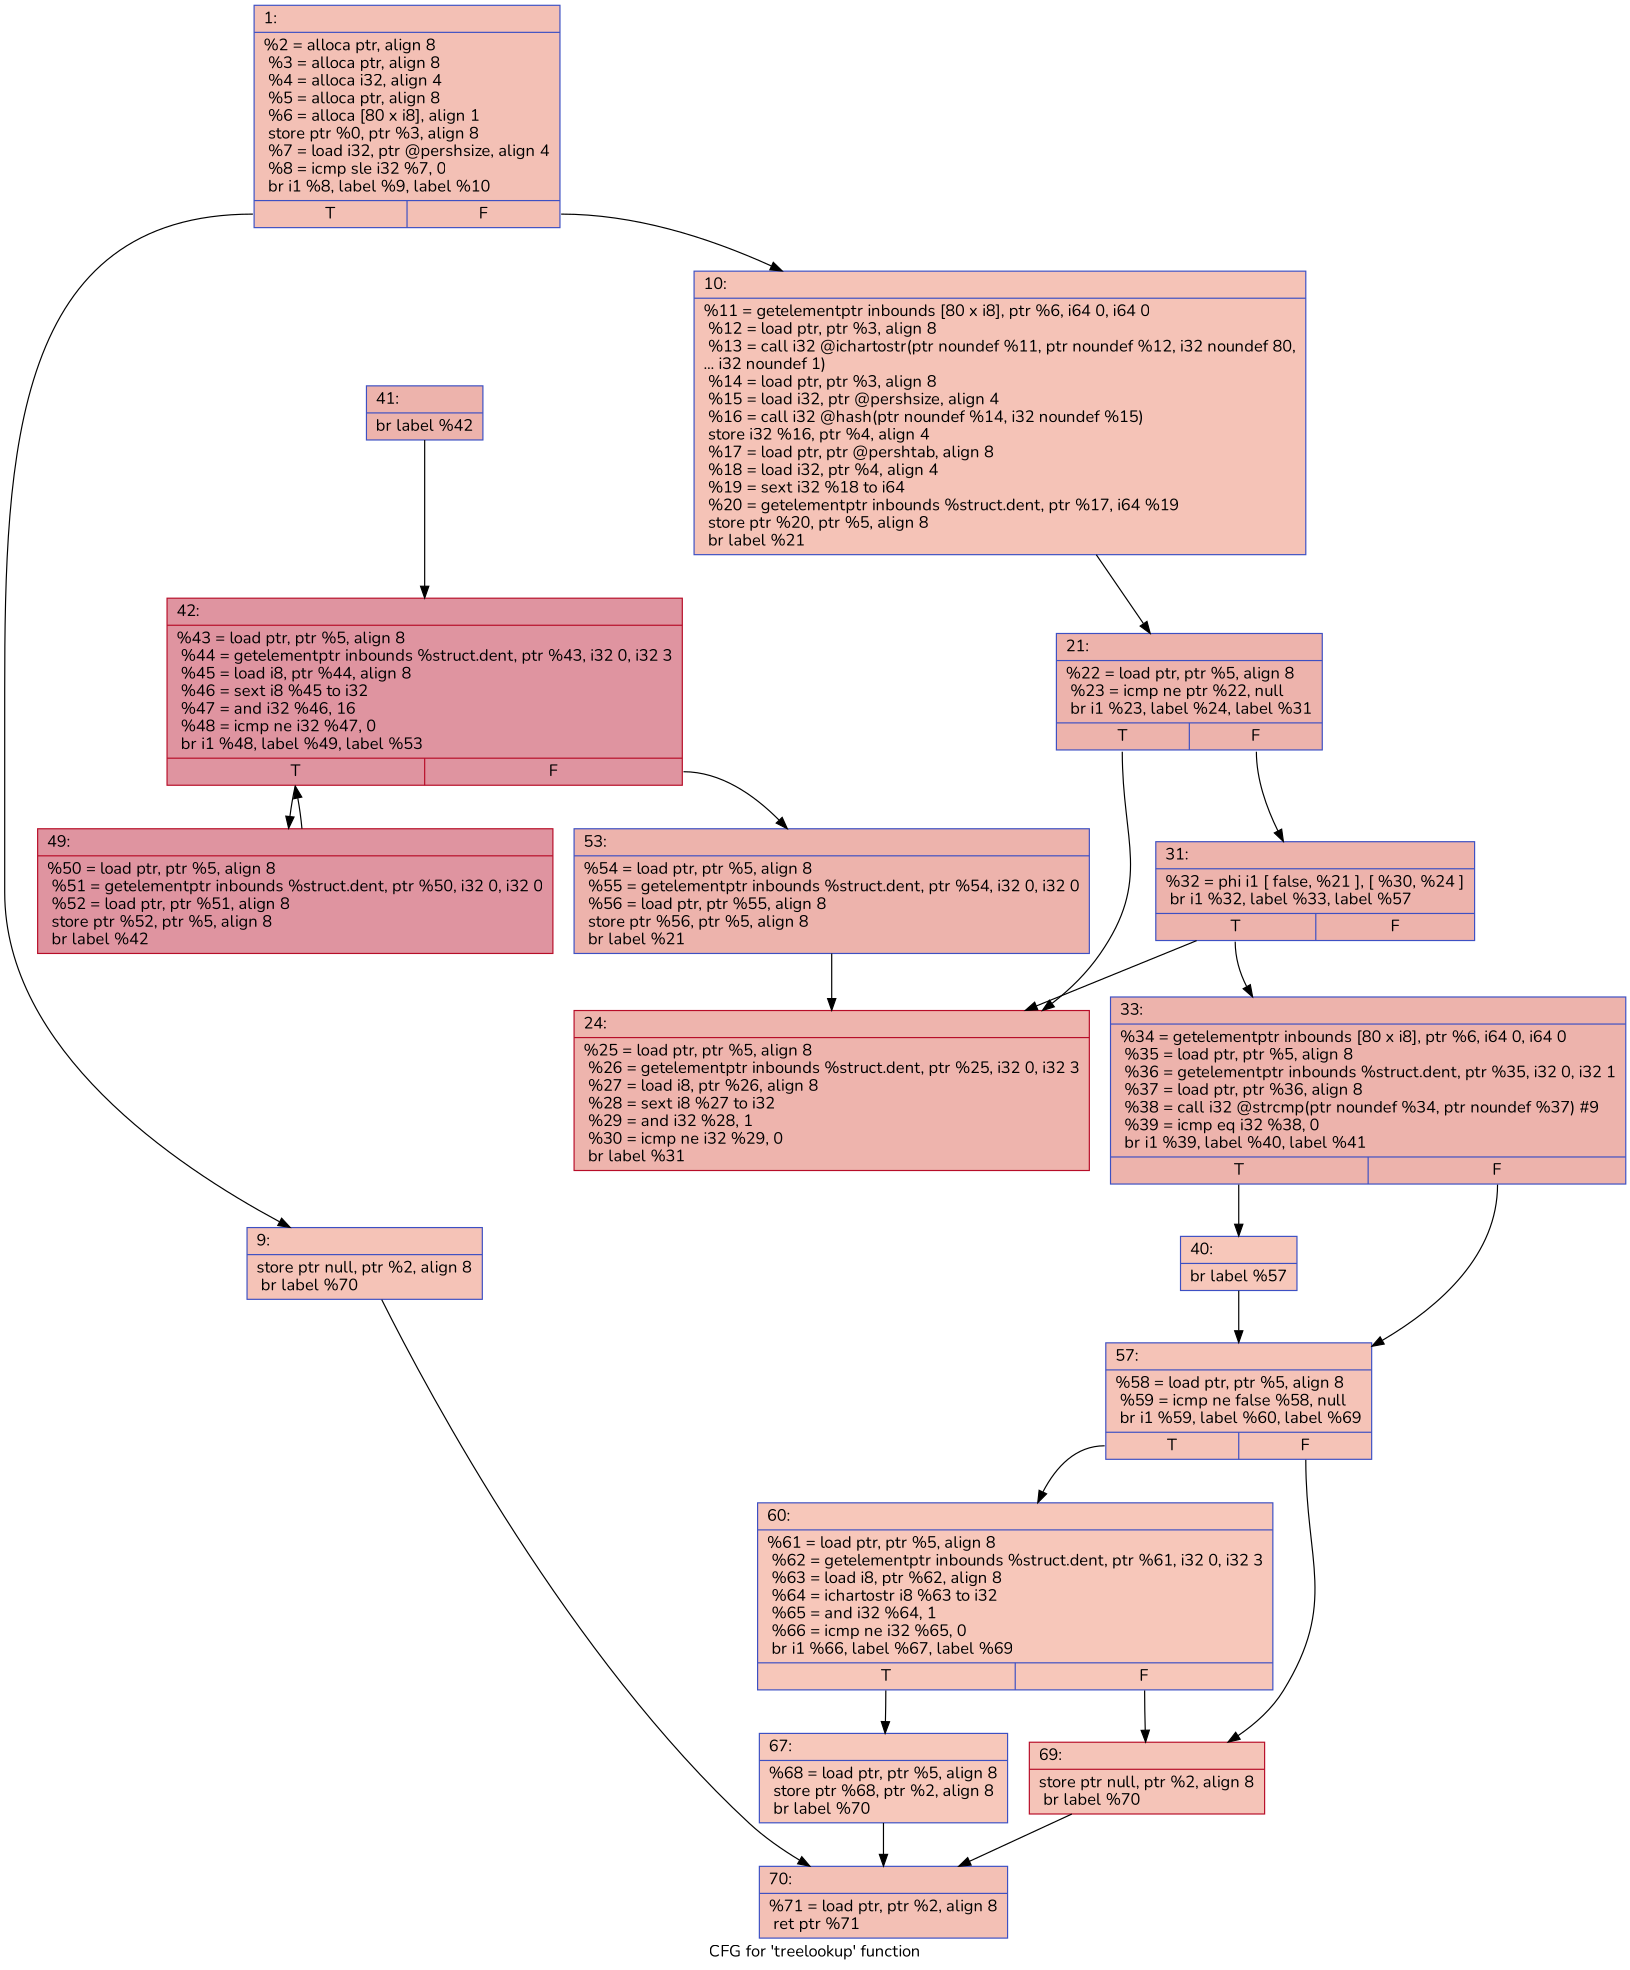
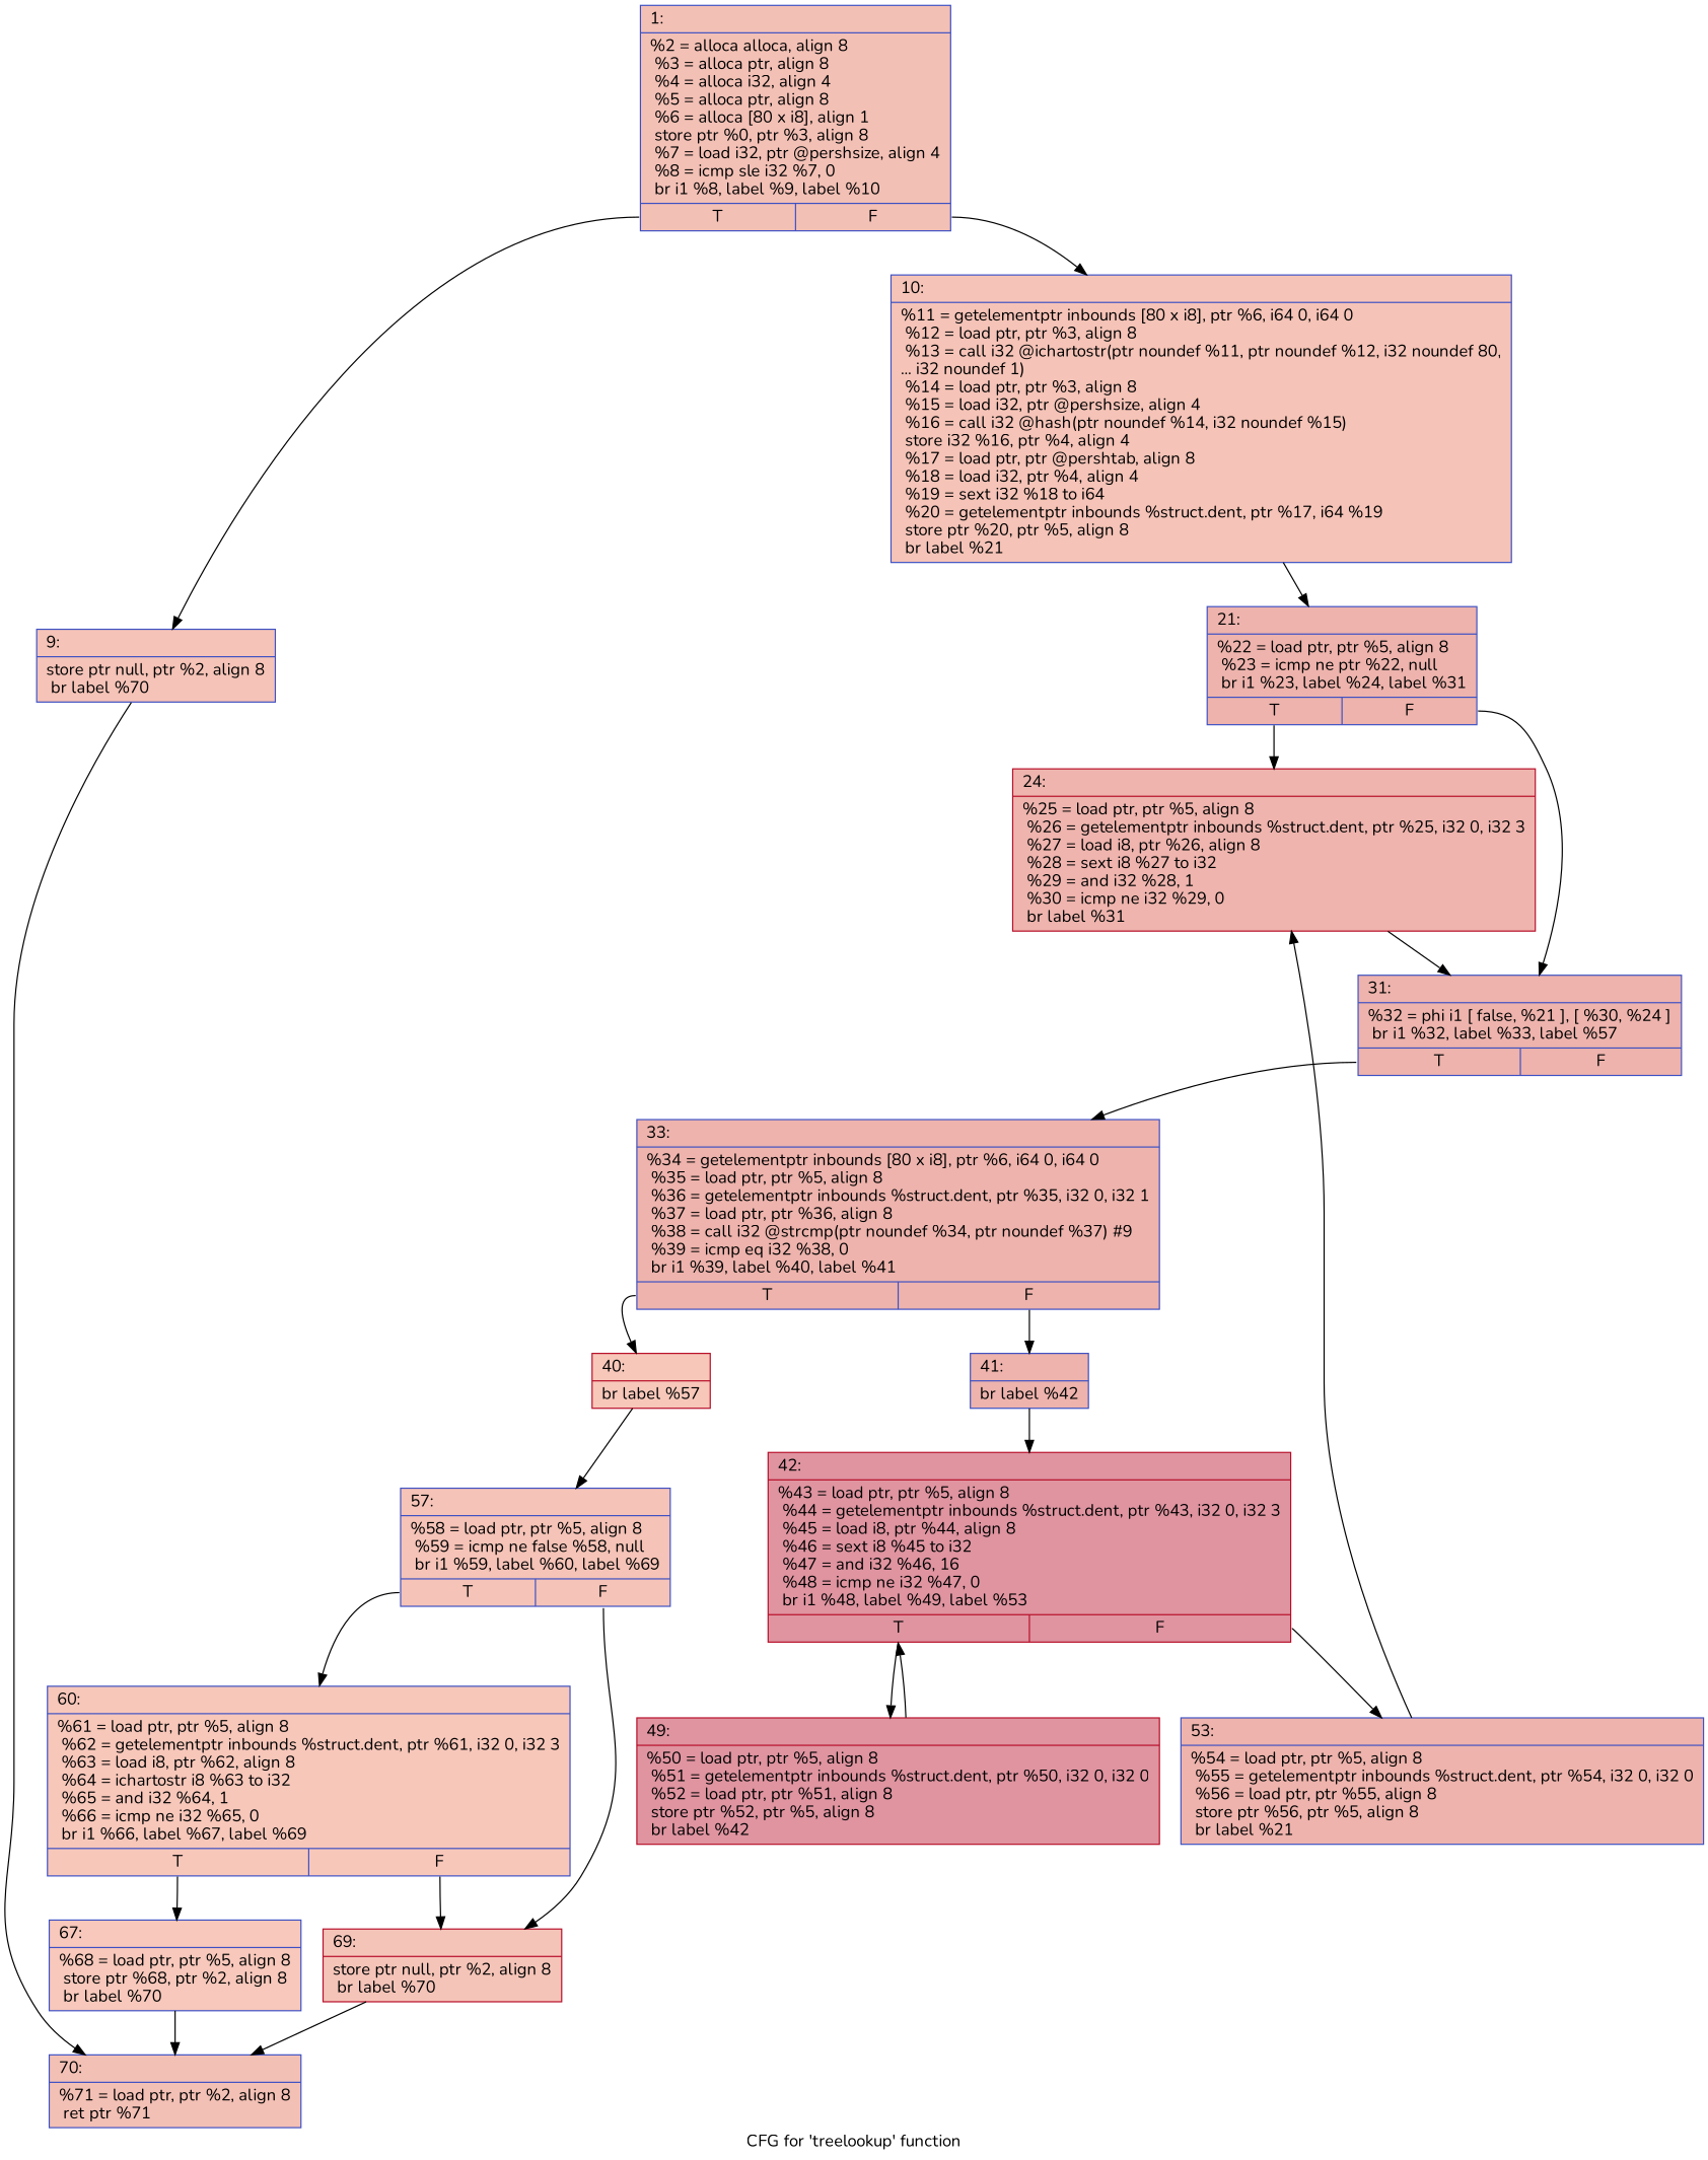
  digraph {
    fontname=Nunito
    label="CFG for 'treelookup' function"
    node [color="#3d50c3ff" fillcolor="#d6524470" fontname=Nunito shape=record style=filled]
    edge [fontname=Nunito]
-   n1 [fillcolor="#e5705870" label="{1:\l|  %2 = alloca ptr, align 8\l  %3 = alloca ptr, align 8\l  %4 = alloca i32, align 4\l  %5 = alloca ptr, align 8\l  %6 = alloca [80 x i8], align 1\l  store ptr %0, ptr %3, align 8\l  %7 = load i32, ptr @pershsize, align 4\l  %8 = icmp sle i32 %7, 0\l  br i1 %8, label %9, label %10\l|{<s0>T|<s1>F}}"]
+   n1 [fillcolor="#e5705870" label="{1:\l|  %2 = alloca alloca, align 8\l  %3 = alloca ptr, align 8\l  %4 = alloca i32, align 4\l  %5 = alloca ptr, align 8\l  %6 = alloca [80 x i8], align 1\l  store ptr %0, ptr %3, align 8\l  %7 = load i32, ptr @pershsize, align 4\l  %8 = icmp sle i32 %7, 0\l  br i1 %8, label %9, label %10\l|{<s0>T|<s1>F}}"]
    n2 [fillcolor="#e8765c70" label="{9:\l|  store ptr null, ptr %2, align 8\l  br label %70\l}"]
    n3 [fillcolor="#e8765c70" label="{10:\l|  %11 = getelementptr inbounds [80 x i8], ptr %6, i64 0, i64 0\l  %12 = load ptr, ptr %3, align 8\l  %13 = call i32 @ichartostr(ptr noundef %11, ptr noundef %12, i32 noundef 80,\l... i32 noundef 1)\l  %14 = load ptr, ptr %3, align 8\l  %15 = load i32, ptr @pershsize, align 4\l  %16 = call i32 @hash(ptr noundef %14, i32 noundef %15)\l  store i32 %16, ptr %4, align 4\l  %17 = load ptr, ptr @pershtab, align 8\l  %18 = load i32, ptr %4, align 4\l  %19 = sext i32 %18 to i64\l  %20 = getelementptr inbounds %struct.dent, ptr %17, i64 %19\l  store ptr %20, ptr %5, align 8\l  br label %21\l}"]
    n4 [fillcolor="#e5705870" label="{70:\l|  %71 = load ptr, ptr %2, align 8\l  ret ptr %71\l}"]
    n5 [label="{21:\l|  %22 = load ptr, ptr %5, align 8\l  %23 = icmp ne ptr %22, null\l  br i1 %23, label %24, label %31\l|{<s0>T|<s1>F}}"]
    n6 [color="#b70d28ff" fillcolor="#d8564670" label="{24:\l|  %25 = load ptr, ptr %5, align 8\l  %26 = getelementptr inbounds %struct.dent, ptr %25, i32 0, i32 3\l  %27 = load i8, ptr %26, align 8\l  %28 = sext i8 %27 to i32\l  %29 = and i32 %28, 1\l  %30 = icmp ne i32 %29, 0\l  br label %31\l}"]
    n7 [label="{31:\l|  %32 = phi i1 [ false, %21 ], [ %30, %24 ]\l  br i1 %32, label %33, label %57\l|{<s0>T|<s1>F}}"]
    n8 [label="{33:\l|  %34 = getelementptr inbounds [80 x i8], ptr %6, i64 0, i64 0\l  %35 = load ptr, ptr %5, align 8\l  %36 = getelementptr inbounds %struct.dent, ptr %35, i32 0, i32 1\l  %37 = load ptr, ptr %36, align 8\l  %38 = call i32 @strcmp(ptr noundef %34, ptr noundef %37) #9\l  %39 = icmp eq i32 %38, 0\l  br i1 %39, label %40, label %41\l|{<s0>T|<s1>F}}"]
-   n9 [fillcolor="#ec7f6370" label="{40:\l|  br label %57\l}"]
+   n9 [color="#b70d28ff" fillcolor="#ec7f6370" label="{40:\l|  br label %57\l}"]
    n10 [label="{41:\l|  br label %42\l}"]
    n11 [fillcolor="#e8765c70" label="{57:\l|  %58 = load ptr, ptr %5, align 8\l  %59 = icmp ne false %58, null\l  br i1 %59, label %60, label %69\l|{<s0>T|<s1>F}}"]
    n12 [fillcolor="#ec7f6370" label="{60:\l|  %61 = load ptr, ptr %5, align 8\l  %62 = getelementptr inbounds %struct.dent, ptr %61, i32 0, i32 3\l  %63 = load i8, ptr %62, align 8\l  %64 = ichartostr i8 %63 to i32\l  %65 = and i32 %64, 1\l  %66 = icmp ne i32 %65, 0\l  br i1 %66, label %67, label %69\l|{<s0>T|<s1>F}}"]
    n13 [color="#b70d28ff" fillcolor="#e97a5f70" label="{69:\l|  store ptr null, ptr %2, align 8\l  br label %70\l}"]
    n14 [color="#b70d28ff" fillcolor="#b70d2870" label="{42:\l|  %43 = load ptr, ptr %5, align 8\l  %44 = getelementptr inbounds %struct.dent, ptr %43, i32 0, i32 3\l  %45 = load i8, ptr %44, align 8\l  %46 = sext i8 %45 to i32\l  %47 = and i32 %46, 16\l  %48 = icmp ne i32 %47, 0\l  br i1 %48, label %49, label %53\l|{<s0>T|<s1>F}}"]
    n15 [fillcolor="#ed836670" label="{67:\l|  %68 = load ptr, ptr %5, align 8\l  store ptr %68, ptr %2, align 8\l  br label %70\l}"]
    n16 [color="#b70d28ff" fillcolor="#b70d2870" label="{49:\l|  %50 = load ptr, ptr %5, align 8\l  %51 = getelementptr inbounds %struct.dent, ptr %50, i32 0, i32 0\l  %52 = load ptr, ptr %51, align 8\l  store ptr %52, ptr %5, align 8\l  br label %42\l}"]
    n17 [label="{53:\l|  %54 = load ptr, ptr %5, align 8\l  %55 = getelementptr inbounds %struct.dent, ptr %54, i32 0, i32 0\l  %56 = load ptr, ptr %55, align 8\l  store ptr %56, ptr %5, align 8\l  br label %21\l}"]
    n1 -> n2 [tailport=s0]
    n1 -> n3 [tailport=s1]
    n2 -> n4
    n3 -> n5
    n5 -> n6 [tailport=s0]
    n5 -> n7 [tailport=s1]
-   n7 -> n6
+   n6 -> n7
    n7 -> n8 [tailport=s0]
    n8 -> n9 [tailport=s0]
-   n8 -> n11 [tailport=s1]
+   n8 -> n10 [tailport=s1]
    n9 -> n11
    n10 -> n14
    n11 -> n12 [tailport=s0]
    n11 -> n13 [tailport=s1]
    n12 -> n13 [tailport=s1]
    n12 -> n15 [tailport=s0]
    n13 -> n4
    n14 -> n16 [tailport=s0]
    n14 -> n17 [tailport=s1]
    n15 -> n4
    n16 -> n14
    n17 -> n6
  }
